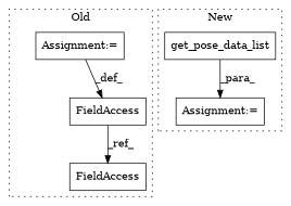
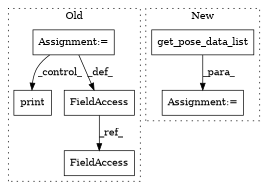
  digraph {
    node [a=32 l=11 shape=box]
+   n1 [l="6,1" label=print s="5514,5540"]
    n2 [a=7 l=1 label="Assignment:=" s=5013]
    n3 [a=22 label=FieldAccess s=5002]
    n4 [a=22 label=FieldAccess s=5301]
    n5 [l="19,1" label=get_pose_data_list s="5342,5389"]
    n6 [a=7 l=2 label="Assignment:=" s=5340]
    subgraph cluster_1 {
      label=Old
      style=dotted
+     n1
      n2
      n3
      n4
    }
    subgraph cluster_2 {
      label=New
      style=dotted
      n5
      n6
    }
+   n2 -> n1 [label=_control_]
    n2 -> n3 [label=_def_]
    n3 -> n4 [label=_ref_]
    n5 -> n6 [label=_para_]
  }
